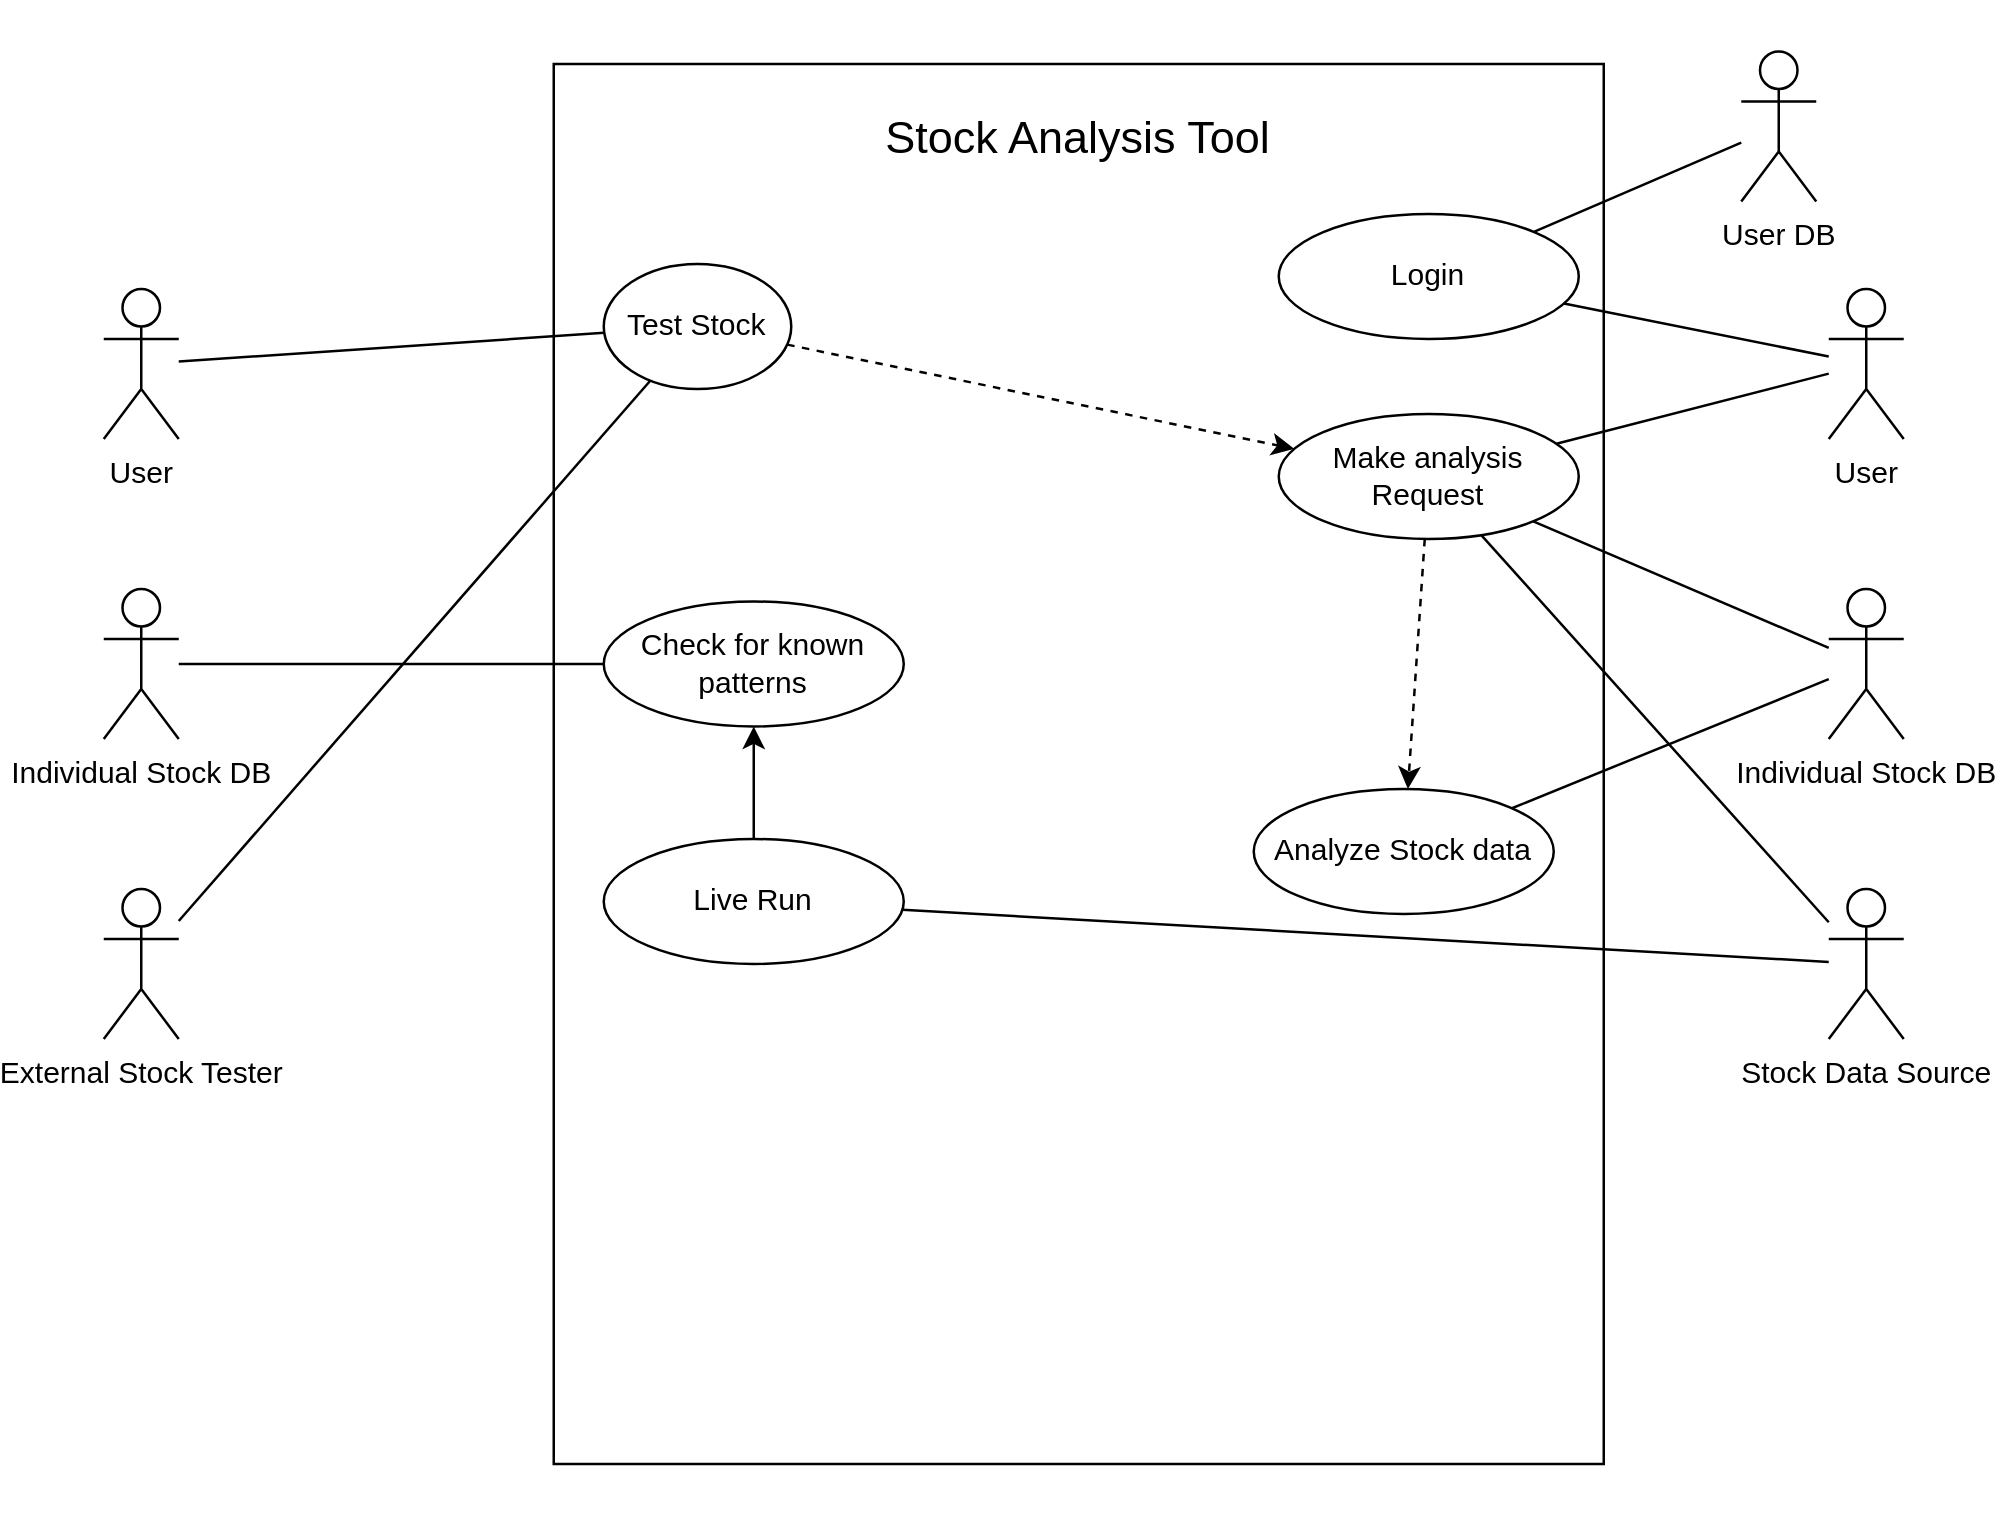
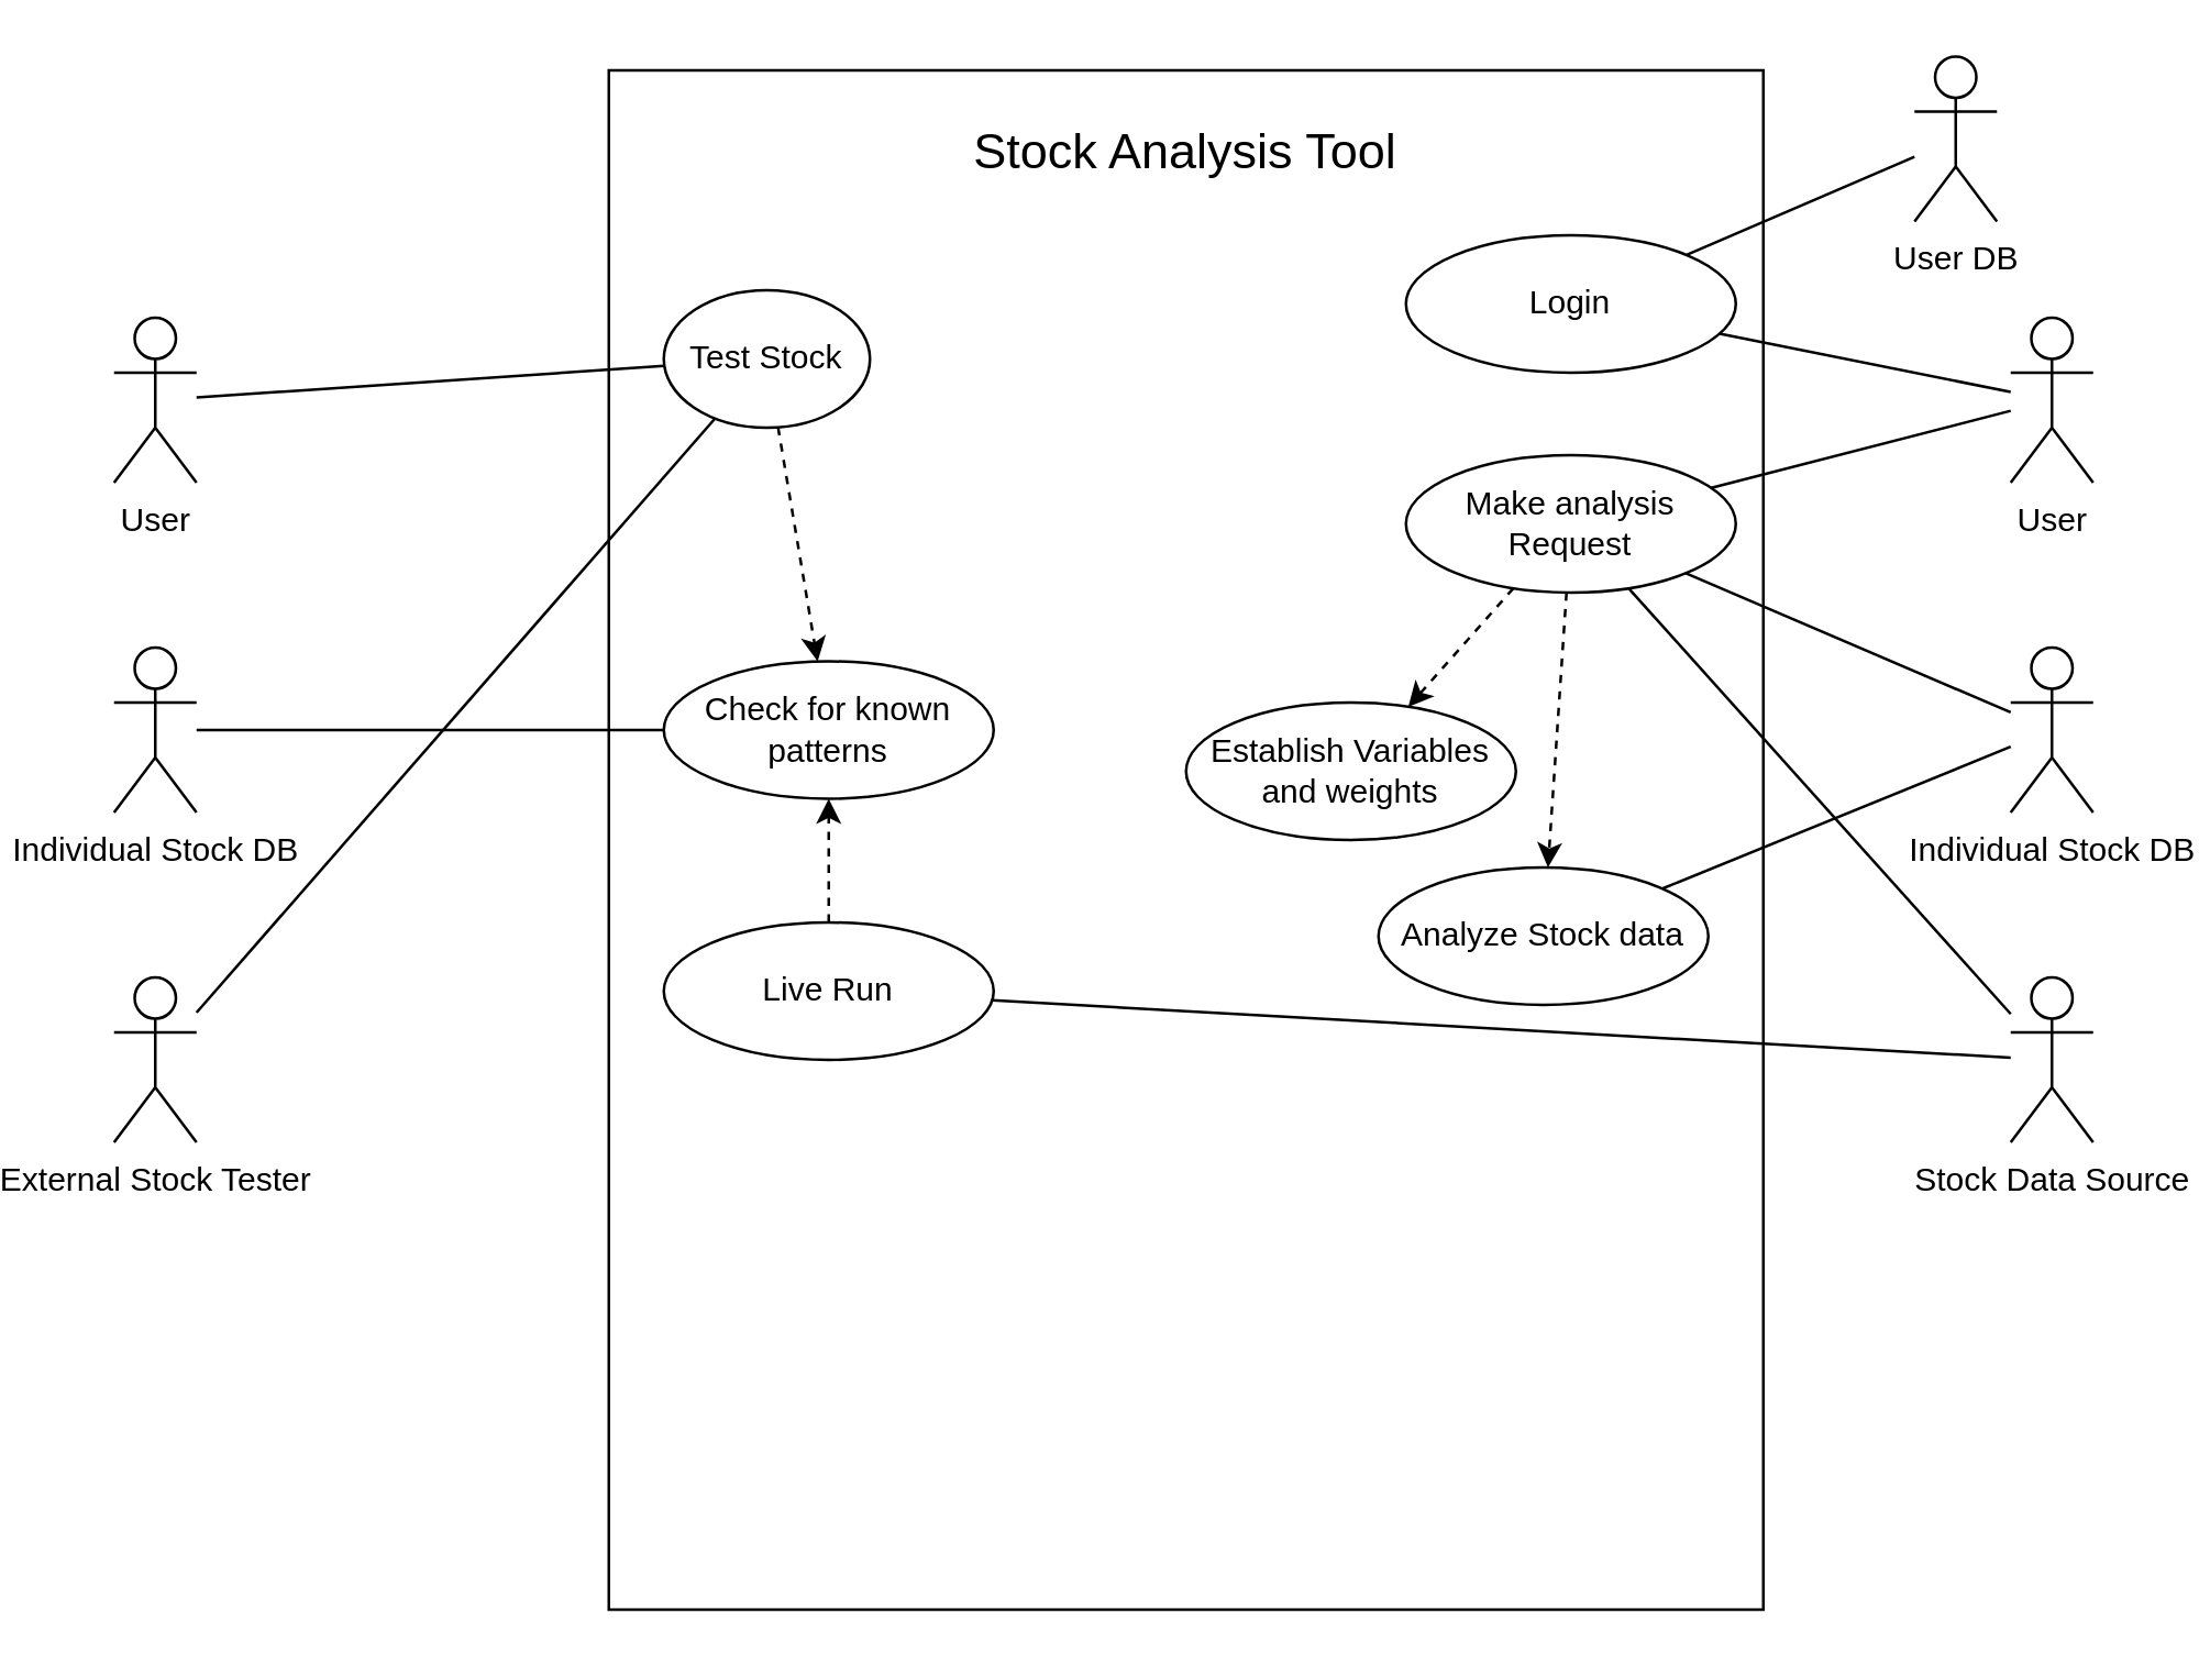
  <mxCell id="0" />
  <mxCell id="1" parent="0" />
  <mxCell id="2" value="Stock Analysis Tool" style="rounded=0;whiteSpace=wrap;html=1;labelPosition=center;verticalLabelPosition=middle;align=center;verticalAlign=middle;spacingBottom=500;fontSize=18;" parent="1" vertex="1"><mxGeometry x="200" y="25" width="420" height="560" as="geometry" /></mxCell>
  <mxCell id="3" value="Make analysis Request" style="ellipse;whiteSpace=wrap;html=1;" parent="1" vertex="1"><mxGeometry x="490" y="165" width="120" height="50" as="geometry" /></mxCell>
  <mxCell id="4" value="&lt;div&gt;Login&lt;/div&gt;" style="ellipse;whiteSpace=wrap;html=1;" parent="1" vertex="1"><mxGeometry x="490" y="85" width="120" height="50" as="geometry" /></mxCell>
  <mxCell id="5" value="&lt;div&gt;User&lt;/div&gt;" style="shape=umlActor;verticalLabelPosition=bottom;verticalAlign=top;html=1;outlineConnect=0;" parent="1" vertex="1"><mxGeometry x="710" y="115" width="30" height="60" as="geometry" /></mxCell>
  <mxCell id="6" value="&lt;div&gt;User DB&lt;/div&gt;" style="shape=umlActor;verticalLabelPosition=bottom;verticalAlign=top;html=1;outlineConnect=0;" parent="1" vertex="1"><mxGeometry x="675" y="20" width="30" height="60" as="geometry" /></mxCell>
  <mxCell id="7" value="Individual Stock DB" style="shape=umlActor;verticalLabelPosition=bottom;verticalAlign=top;html=1;outlineConnect=0;" parent="1" vertex="1"><mxGeometry x="710" y="235" width="30" height="60" as="geometry" /></mxCell>
  <mxCell id="8" value="Stock Data Source" style="shape=umlActor;verticalLabelPosition=bottom;verticalAlign=top;html=1;outlineConnect=0;" parent="1" vertex="1"><mxGeometry x="710" y="355" width="30" height="60" as="geometry" /></mxCell>
  <mxCell id="9" value="" style="endArrow=none;html=1;rounded=0;" parent="1" source="4" target="5" edge="1"><mxGeometry width="50" height="50" relative="1" as="geometry"><mxPoint x="360" y="365" as="sourcePoint" /><mxPoint x="410" y="315" as="targetPoint" /></mxGeometry></mxCell>
  <mxCell id="10" value="" style="endArrow=none;html=1;rounded=0;" parent="1" source="5" target="3" edge="1"><mxGeometry width="50" height="50" relative="1" as="geometry"><mxPoint x="70" y="356.456" as="sourcePoint" /><mxPoint x="224.82" y="406" as="targetPoint" /><Array as="points" /></mxGeometry></mxCell>
  <mxCell id="11" value="" style="endArrow=none;html=1;rounded=0;" parent="1" source="4" target="6" edge="1"><mxGeometry width="50" height="50" relative="1" as="geometry"><mxPoint x="360" y="365" as="sourcePoint" /><mxPoint x="410" y="315" as="targetPoint" /></mxGeometry></mxCell>
  <mxCell id="12" value="" style="endArrow=none;html=1;rounded=0;" parent="1" source="7" target="3" edge="1"><mxGeometry width="50" height="50" relative="1" as="geometry"><mxPoint x="360" y="365" as="sourcePoint" /><mxPoint x="410" y="315" as="targetPoint" /></mxGeometry></mxCell>
  <mxCell id="13" value="" style="endArrow=none;html=1;rounded=0;" parent="1" source="8" target="3" edge="1"><mxGeometry width="50" height="50" relative="1" as="geometry"><mxPoint x="649.66" y="385.74" as="sourcePoint" /><mxPoint x="510.001" y="224.259" as="targetPoint" /></mxGeometry></mxCell>
+ <mxCell id="14" value="&lt;div&gt;Establish Variables and weights&lt;/div&gt;" style="ellipse;whiteSpace=wrap;html=1;" parent="1" vertex="1"><mxGeometry x="410" y="255" width="120" height="50" as="geometry" /></mxCell>
+ <mxCell id="15" value="" style="endArrow=classic;html=1;rounded=0;dashed=1;" parent="1" source="3" target="14" edge="1"><mxGeometry width="50" height="50" relative="1" as="geometry"><mxPoint x="360" y="365" as="sourcePoint" /><mxPoint x="410" y="315" as="targetPoint" /></mxGeometry></mxCell>
  <mxCell id="16" value="&lt;div&gt;Analyze Stock data&lt;/div&gt;" style="ellipse;whiteSpace=wrap;html=1;" parent="1" vertex="1"><mxGeometry x="480" y="315" width="120" height="50" as="geometry" /></mxCell>
  <mxCell id="17" value="" style="endArrow=none;html=1;rounded=0;" parent="1" source="8" target="29" edge="1"><mxGeometry width="50" height="50" relative="1" as="geometry"><mxPoint x="360" y="365" as="sourcePoint" /><mxPoint x="410" y="315" as="targetPoint" /></mxGeometry></mxCell>
  <mxCell id="18" value="" style="endArrow=classic;html=1;rounded=0;dashed=1;" parent="1" source="3" target="16" edge="1"><mxGeometry width="50" height="50" relative="1" as="geometry"><mxPoint x="506" y="211" as="sourcePoint" /><mxPoint x="464" y="219" as="targetPoint" /></mxGeometry></mxCell>
  <mxCell id="19" value="" style="endArrow=none;html=1;rounded=0;" parent="1" source="16" target="7" edge="1"><mxGeometry width="50" height="50" relative="1" as="geometry"><mxPoint x="360" y="365" as="sourcePoint" /><mxPoint x="410" y="315" as="targetPoint" /></mxGeometry></mxCell>
  <mxCell id="20" value="&lt;div&gt;User&lt;/div&gt;" style="shape=umlActor;verticalLabelPosition=bottom;verticalAlign=top;html=1;outlineConnect=0;" parent="1" vertex="1"><mxGeometry x="20" y="115" width="30" height="60" as="geometry" /></mxCell>
  <mxCell id="21" value="Individual Stock DB" style="shape=umlActor;verticalLabelPosition=bottom;verticalAlign=top;html=1;outlineConnect=0;" parent="1" vertex="1"><mxGeometry x="20" y="235" width="30" height="60" as="geometry" /></mxCell>
  <mxCell id="22" value="&lt;div&gt;External Stock Tester&lt;/div&gt;" style="shape=umlActor;verticalLabelPosition=bottom;verticalAlign=top;html=1;outlineConnect=0;" parent="1" vertex="1"><mxGeometry x="20" y="355" width="30" height="60" as="geometry" /></mxCell>
  <mxCell id="23" value="Test Stock" style="ellipse;whiteSpace=wrap;html=1;" parent="1" vertex="1"><mxGeometry x="220" y="105" width="75" height="50" as="geometry" /></mxCell>
  <mxCell id="24" value="" style="endArrow=none;html=1;rounded=0;" edge="1" parent="1" source="20" target="23"><mxGeometry width="50" height="50" relative="1" as="geometry"><mxPoint x="360" y="365" as="sourcePoint" /><mxPoint x="410" y="315" as="targetPoint" /></mxGeometry></mxCell>
  <mxCell id="25" value="" style="endArrow=none;html=1;rounded=0;" edge="1" parent="1" source="22" target="23"><mxGeometry width="50" height="50" relative="1" as="geometry"><mxPoint x="360" y="365" as="sourcePoint" /><mxPoint x="410" y="315" as="targetPoint" /></mxGeometry></mxCell>
  <mxCell id="26" value="Check for known patterns" style="ellipse;whiteSpace=wrap;html=1;" vertex="1" parent="1"><mxGeometry x="220" y="240" width="120" height="50" as="geometry" /></mxCell>
  <mxCell id="27" value="" style="endArrow=none;html=1;rounded=0;" edge="1" parent="1" source="21" target="26"><mxGeometry width="50" height="50" relative="1" as="geometry"><mxPoint x="360" y="365" as="sourcePoint" /><mxPoint x="410" y="315" as="targetPoint" /></mxGeometry></mxCell>
- <mxCell id="28" value="" style="endArrow=classic;html=1;rounded=0;dashed=1;" edge="1" parent="1" source="23" target="3"><mxGeometry width="50" height="50" relative="1" as="geometry"><mxPoint x="360" y="365" as="sourcePoint" /><mxPoint x="410" y="315" as="targetPoint" /></mxGeometry></mxCell>
+ <mxCell id="28" value="" style="endArrow=classic;html=1;rounded=0;dashed=1;" edge="1" parent="1" source="23" target="26"><mxGeometry width="50" height="50" relative="1" as="geometry"><mxPoint x="360" y="365" as="sourcePoint" /><mxPoint x="410" y="315" as="targetPoint" /></mxGeometry></mxCell>
  <mxCell id="29" value="Live Run" style="ellipse;whiteSpace=wrap;html=1;" vertex="1" parent="1"><mxGeometry x="220" y="335" width="120" height="50" as="geometry" /></mxCell>
- <mxCell id="30" value="" style="endArrow=classic;html=1;rounded=0;dashed=0;" edge="1" parent="1" source="29" target="26"><mxGeometry width="50" height="50" relative="1" as="geometry"><mxPoint x="293" y="165" as="sourcePoint" /><mxPoint x="297" y="205" as="targetPoint" /></mxGeometry></mxCell>
+ <mxCell id="30" value="" style="endArrow=classic;html=1;rounded=0;dashed=1;" edge="1" parent="1" source="29" target="26"><mxGeometry width="50" height="50" relative="1" as="geometry"><mxPoint x="293" y="165" as="sourcePoint" /><mxPoint x="297" y="205" as="targetPoint" /></mxGeometry></mxCell>
